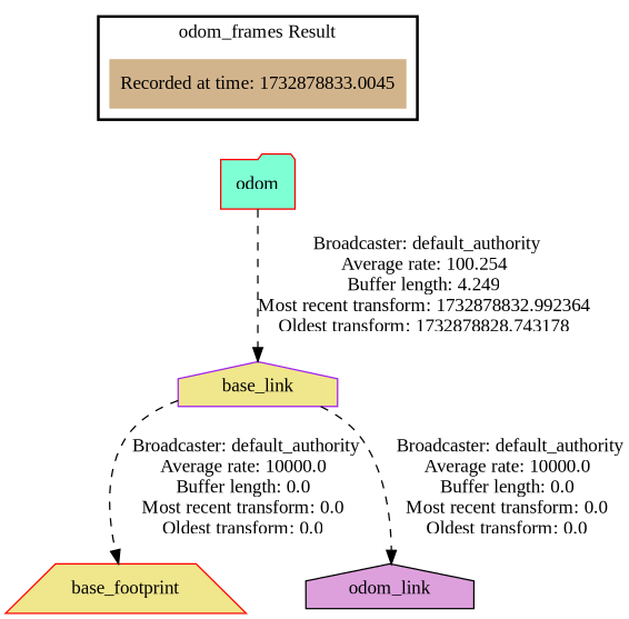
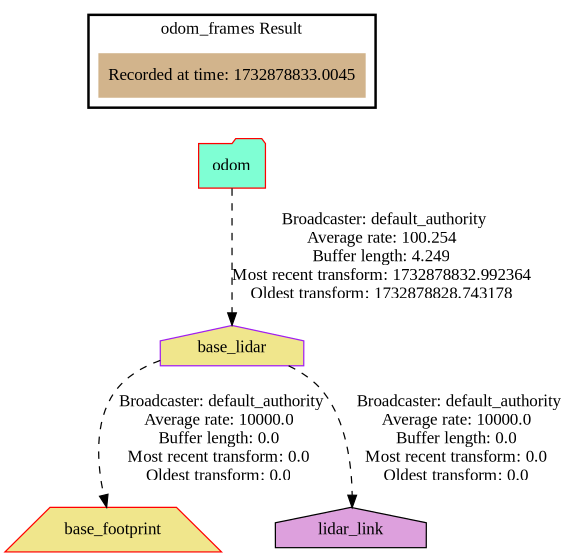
  digraph {
    fontname="Liberation Serif"
    node [color=red fillcolor=khaki fontname="Liberation Serif" shape=house style=filled]
    edge [fontname="Liberation Serif" style=dashed]
    "Recorded at time: 1732878833.0045" [fillcolor=tan shape=plaintext]
    odom [fillcolor=aquamarine shape=folder]
-   base_link [color=purple]
+   base_link [color=purple label=base_lidar]
    base_footprint [shape=trapezium]
-   lidar_link [color=black fillcolor=plum label=odom_link]
+   lidar_link [color=black fillcolor=plum]
    subgraph cluster_1 {
      color=black
      label="odom_frames Result"
      style=bold
      "Recorded at time: 1732878833.0045"
    }
    "Recorded at time: 1732878833.0045" -> odom [style=invis]
    odom -> base_link [label=" Broadcaster: default_authority\nAverage rate: 100.254\nBuffer length: 4.249\nMost recent transform: 1732878832.992364\nOldest transform: 1732878828.743178\n"]
    base_link -> base_footprint [label=" Broadcaster: default_authority\nAverage rate: 10000.0\nBuffer length: 0.0\nMost recent transform: 0.0\nOldest transform: 0.0\n"]
    base_link -> lidar_link [label=" Broadcaster: default_authority\nAverage rate: 10000.0\nBuffer length: 0.0\nMost recent transform: 0.0\nOldest transform: 0.0\n"]
  }
